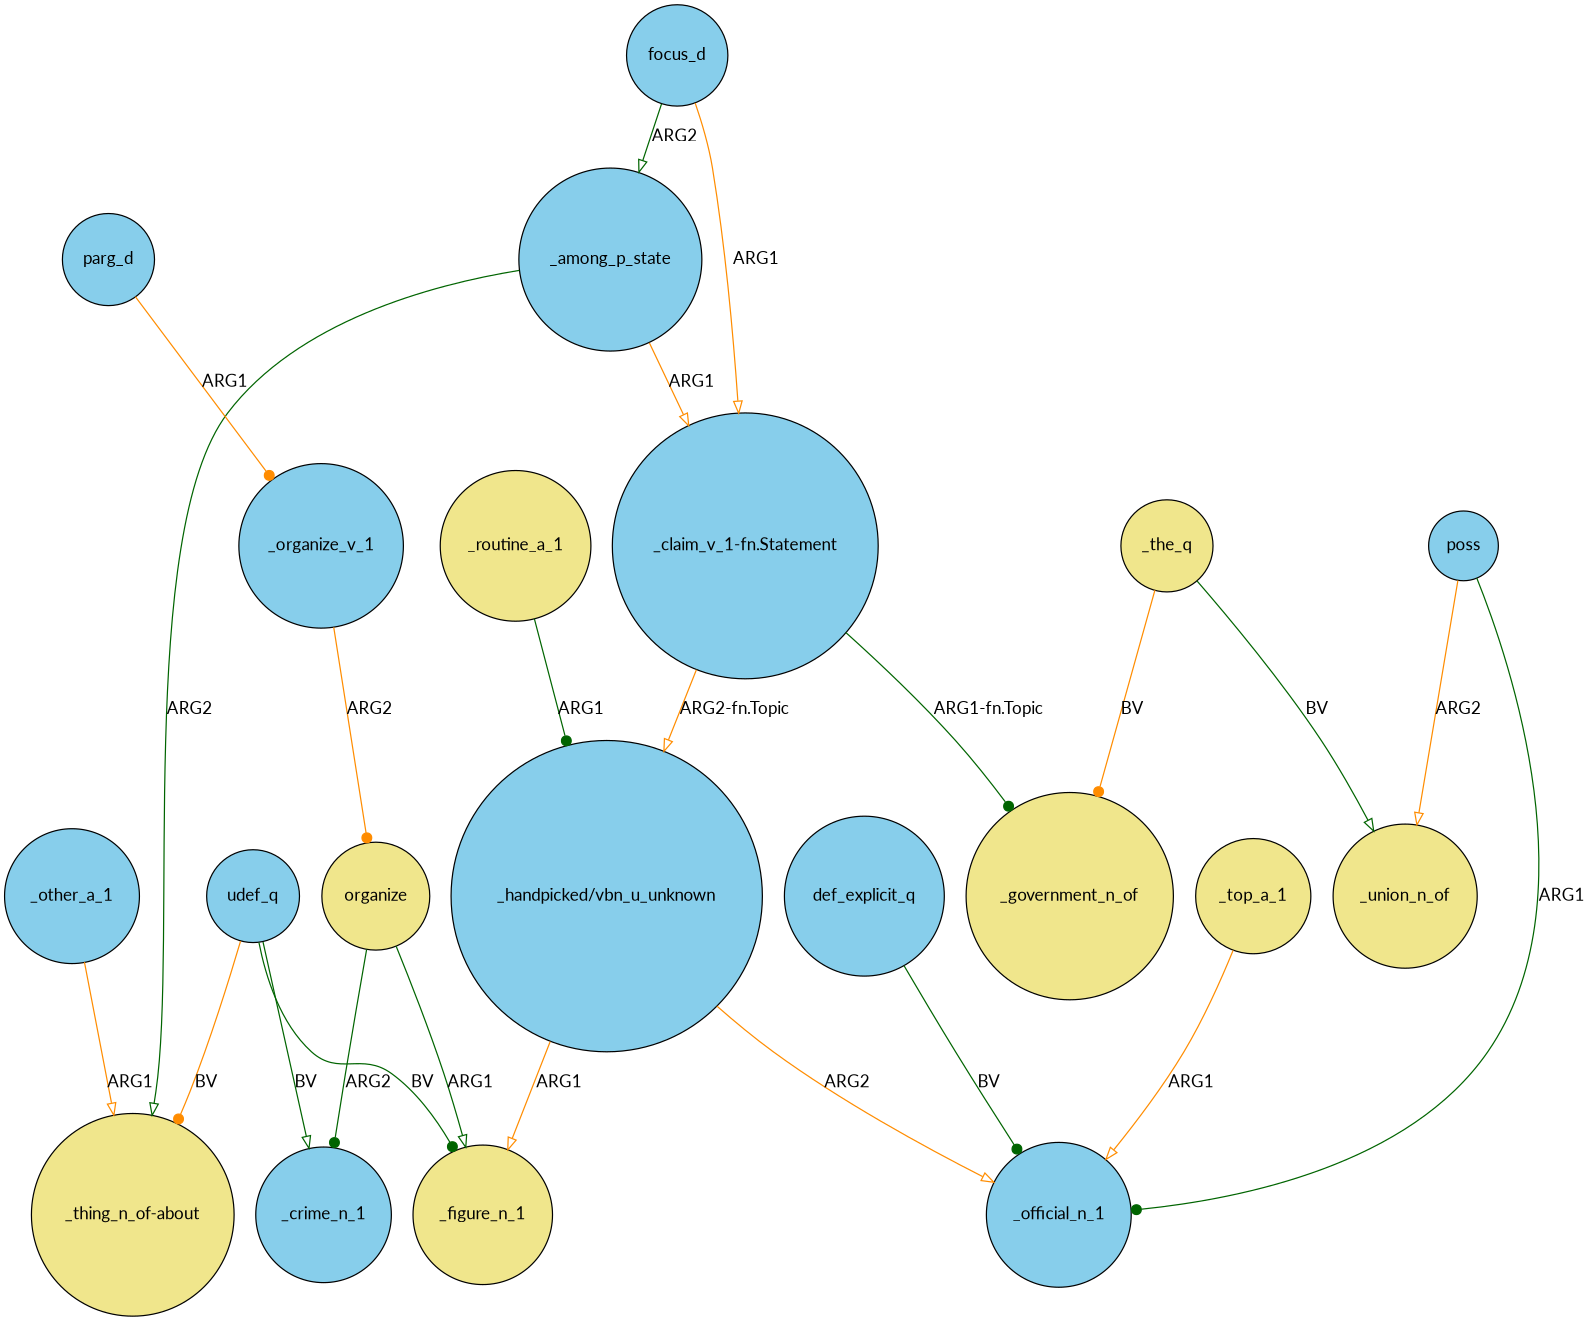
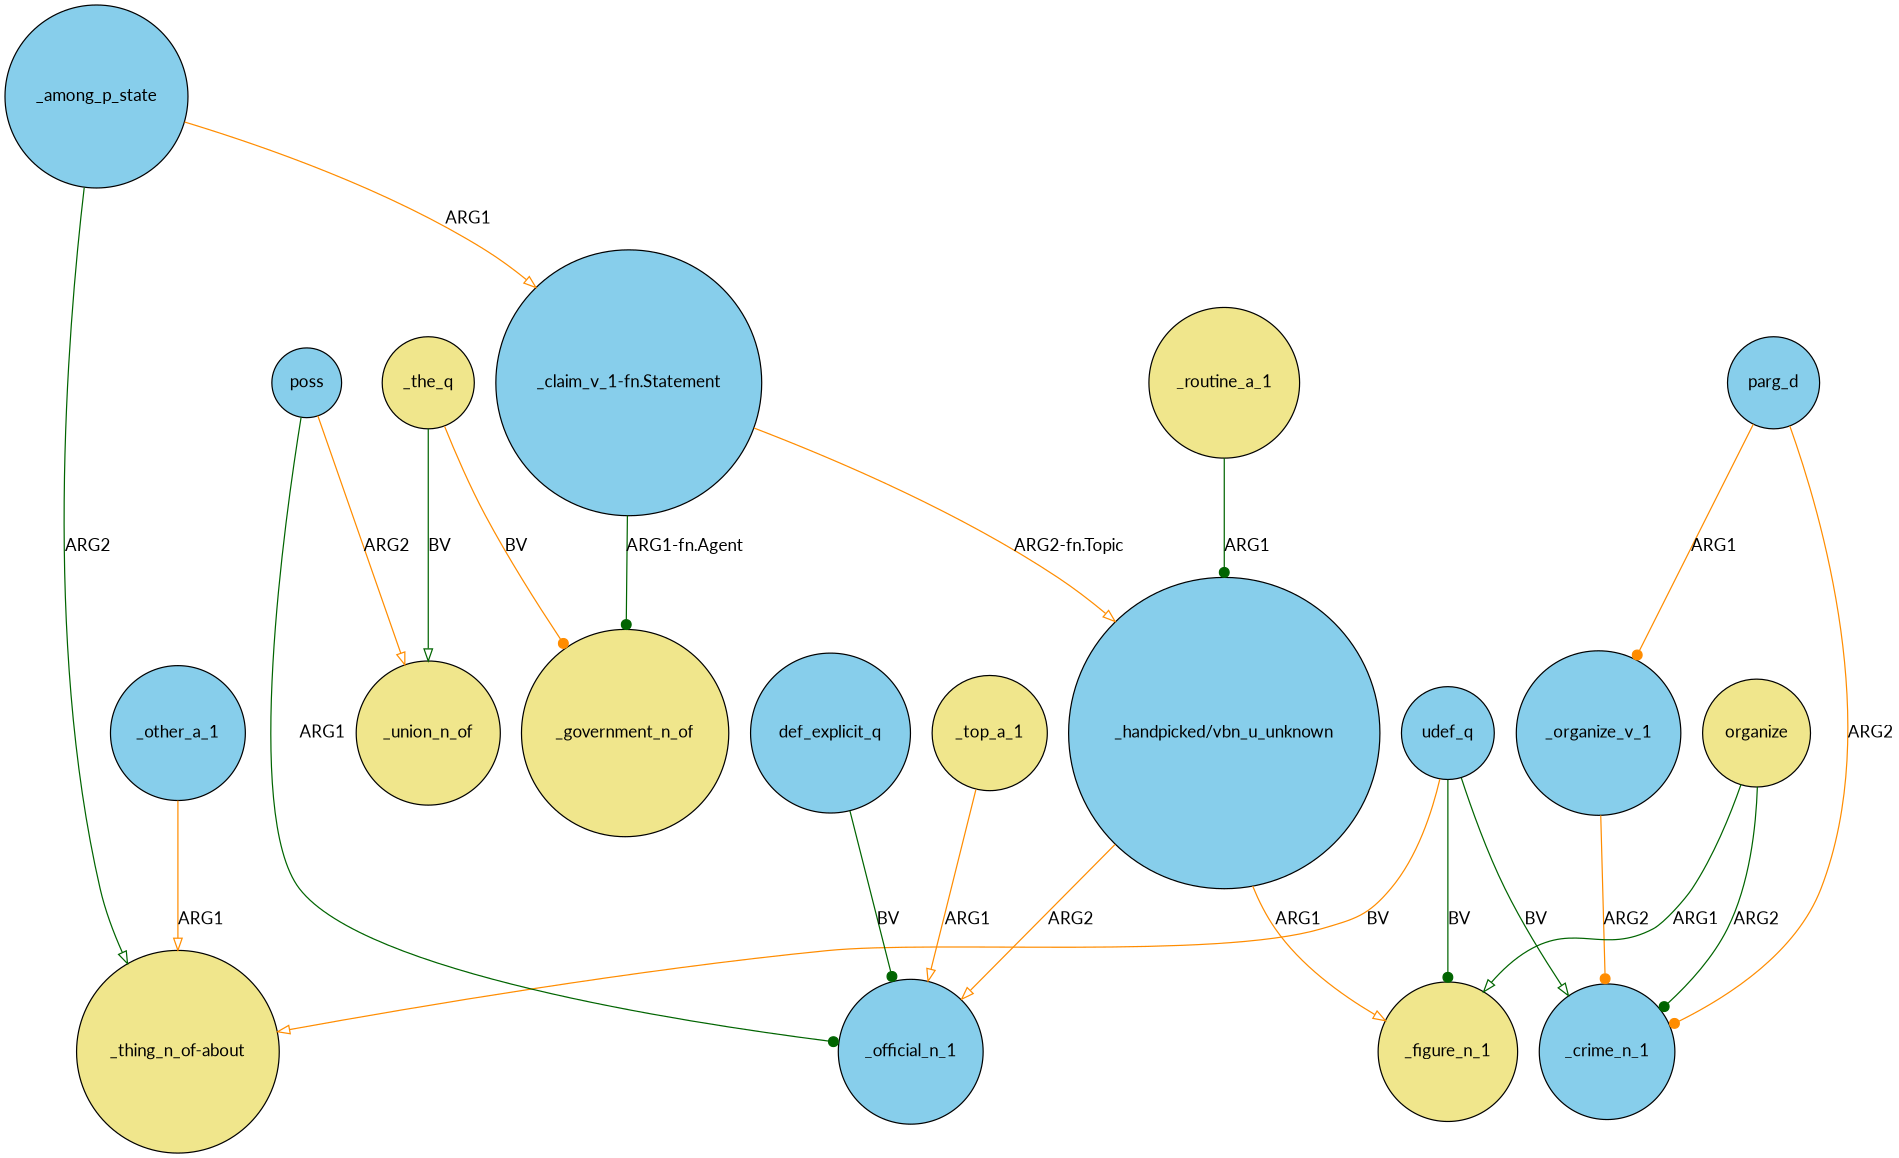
  digraph {
    fontname=Lato
    node [fillcolor=skyblue fontname=Lato shape=circle style=filled]
    edge [arrowhead=onormal color=darkorange fontname=Lato]
    "_thing_n_of-about" [fillcolor=khaki]
    udef_q
    _figure_n_1 [fillcolor=khaki]
    _crime_n_1
    "_claim_v_1-fn.Statement"
    "_handpicked/vbn_u_unknown"
    _government_n_of [fillcolor=khaki]
    _official_n_1
    _routine_a_1 [fillcolor=khaki]
    def_explicit_q
    _the_q [fillcolor=khaki]
    _union_n_of [fillcolor=khaki]
    poss
    _organize_v_1
    _other_a_1
    _among_p_state
    n17 [fillcolor=khaki label=organize]
    _top_a_1 [fillcolor=khaki]
    parg_d
-   focus_d
-   udef_q -> "_thing_n_of-about" [arrowhead=dot label=BV]
+   udef_q -> "_thing_n_of-about" [label=BV]
    udef_q -> _figure_n_1 [arrowhead=dot color=darkgreen label=BV]
    udef_q -> _crime_n_1 [color=darkgreen label=BV]
    "_claim_v_1-fn.Statement" -> "_handpicked/vbn_u_unknown" [label="ARG2-fn.Topic"]
-   "_claim_v_1-fn.Statement" -> _government_n_of [arrowhead=dot color=darkgreen label="ARG1-fn.Topic"]
+   "_claim_v_1-fn.Statement" -> _government_n_of [arrowhead=dot color=darkgreen label="ARG1-fn.Agent"]
    "_handpicked/vbn_u_unknown" -> _figure_n_1 [label=ARG1]
    "_handpicked/vbn_u_unknown" -> _official_n_1 [label=ARG2]
    _routine_a_1 -> "_handpicked/vbn_u_unknown" [arrowhead=dot color=darkgreen label=ARG1]
    def_explicit_q -> _official_n_1 [arrowhead=dot color=darkgreen label=BV]
    _the_q -> _government_n_of [arrowhead=dot label=BV]
    _the_q -> _union_n_of [color=darkgreen label=BV]
    poss -> _official_n_1 [arrowhead=dot color=darkgreen label=ARG1]
    poss -> _union_n_of [label=ARG2]
-   _organize_v_1 -> n17 [arrowhead=dot label=ARG2]
+   _organize_v_1 -> _crime_n_1 [arrowhead=dot label=ARG2]
    _other_a_1 -> "_thing_n_of-about" [label=ARG1]
    _among_p_state -> "_thing_n_of-about" [color=darkgreen label=ARG2]
    _among_p_state -> "_claim_v_1-fn.Statement" [label=ARG1]
    n17 -> _figure_n_1 [color=darkgreen label=ARG1]
    n17 -> _crime_n_1 [arrowhead=dot color=darkgreen label=ARG2]
    _top_a_1 -> _official_n_1 [label=ARG1]
+   parg_d -> _crime_n_1 [arrowhead=dot label=ARG2]
    parg_d -> _organize_v_1 [arrowhead=dot label=ARG1]
-   focus_d -> "_claim_v_1-fn.Statement" [label=ARG1]
-   focus_d -> _among_p_state [color=darkgreen label=ARG2]
  }
